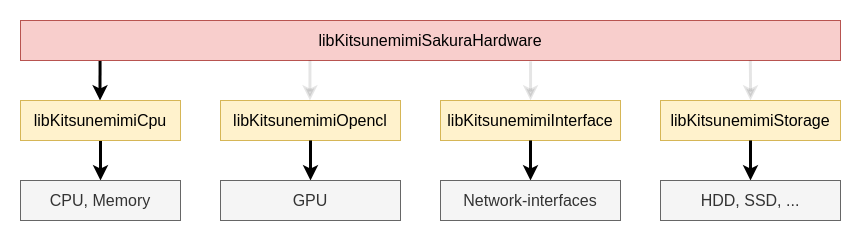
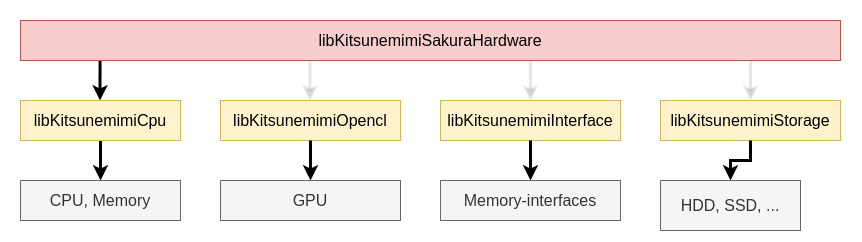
  <mxCell id="0" />
  <mxCell id="1" parent="0" />
  <mxCell id="2" style="edgeStyle=orthogonalEdgeStyle;rounded=0;orthogonalLoop=1;jettySize=auto;html=1;strokeWidth=3;startArrow=classic;startFill=1;entryX=0.5;entryY=1;entryDx=0;entryDy=0;endArrow=none;endFill=0;" parent="1" source="3" target="5" edge="1"><mxGeometry relative="1" as="geometry"><mxPoint x="190" y="150" as="targetPoint" /></mxGeometry></mxCell>
  <mxCell id="3" value="CPU, Memory" style="rounded=0;whiteSpace=wrap;html=1;fillColor=#f5f5f5;strokeColor=#666666;fontColor=#333333;fontSize=16;sketch=0;" parent="1" vertex="1"><mxGeometry x="20" y="180" width="160" height="40" as="geometry" /></mxCell>
  <mxCell id="4" style="edgeStyle=orthogonalEdgeStyle;rounded=0;orthogonalLoop=1;jettySize=auto;html=1;entryX=0.097;entryY=1.002;entryDx=0;entryDy=0;strokeWidth=3;startArrow=classic;startFill=1;entryPerimeter=0;endArrow=none;endFill=0;exitX=0.497;exitY=0;exitDx=0;exitDy=0;exitPerimeter=0;" parent="1" source="5" target="6" edge="1"><mxGeometry relative="1" as="geometry" /></mxCell>
  <mxCell id="5" value="libKitsunemimiCpu" style="rounded=0;whiteSpace=wrap;html=1;strokeColor=#d6b656;fontSize=16;fillColor=#fff2cc;sketch=0;" parent="1" vertex="1"><mxGeometry x="20" y="100" width="160" height="40" as="geometry" /></mxCell>
  <mxCell id="6" value="libKitsunemimiSakuraHardware" style="rounded=0;whiteSpace=wrap;html=1;fontSize=16;fillColor=#f8cecc;strokeColor=#b85450;sketch=0;" parent="1" vertex="1"><mxGeometry x="20" y="20" width="820" height="40" as="geometry" /></mxCell>
  <mxCell id="7" value="libKitsunemimiOpencl" style="rounded=0;whiteSpace=wrap;html=1;strokeColor=#d6b656;fontSize=16;fillColor=#fff2cc;sketch=0;" parent="1" vertex="1"><mxGeometry x="220" y="100" width="180" height="40" as="geometry" /></mxCell>
  <mxCell id="8" style="edgeStyle=orthogonalEdgeStyle;rounded=0;orthogonalLoop=1;jettySize=auto;html=1;entryX=0.5;entryY=1;entryDx=0;entryDy=0;startArrow=classic;startFill=1;endArrow=none;endFill=0;strokeWidth=3;fontSize=17;" parent="1" source="9" target="7" edge="1"><mxGeometry relative="1" as="geometry" /></mxCell>
  <mxCell id="9" value="GPU" style="rounded=0;whiteSpace=wrap;html=1;fillColor=#f5f5f5;strokeColor=#666666;fontColor=#333333;fontSize=16;sketch=0;" parent="1" vertex="1"><mxGeometry x="220" y="180" width="180" height="40" as="geometry" /></mxCell>
  <mxCell id="10" style="edgeStyle=orthogonalEdgeStyle;rounded=0;orthogonalLoop=1;jettySize=auto;html=1;entryX=0.622;entryY=1.023;entryDx=0;entryDy=0;entryPerimeter=0;endArrow=none;endFill=0;strokeWidth=3;fontSize=17;startArrow=classic;startFill=1;textOpacity=30;opacity=10;" parent="1" source="11" target="6" edge="1"><mxGeometry relative="1" as="geometry" /></mxCell>
  <mxCell id="11" value="libKitsunemimiInterface" style="rounded=0;whiteSpace=wrap;html=1;strokeColor=#d6b656;fontSize=16;fillColor=#fff2cc;glass=0;sketch=0;shadow=0;" parent="1" vertex="1"><mxGeometry x="440" y="100" width="180" height="40" as="geometry" /></mxCell>
  <mxCell id="12" style="edgeStyle=orthogonalEdgeStyle;rounded=0;orthogonalLoop=1;jettySize=auto;html=1;entryX=0.89;entryY=1;entryDx=0;entryDy=0;entryPerimeter=0;endArrow=none;endFill=0;strokeWidth=3;fontSize=17;startArrow=classic;startFill=1;textOpacity=30;opacity=10;" parent="1" source="13" target="6" edge="1"><mxGeometry relative="1" as="geometry" /></mxCell>
  <mxCell id="13" value="libKitsunemimiStorage" style="rounded=0;whiteSpace=wrap;html=1;strokeColor=#d6b656;fontSize=16;fillColor=#fff2cc;glass=0;sketch=0;shadow=0;" parent="1" vertex="1"><mxGeometry x="660" y="100" width="180" height="40" as="geometry" /></mxCell>
  <mxCell id="14" style="edgeStyle=orthogonalEdgeStyle;rounded=0;orthogonalLoop=1;jettySize=auto;html=1;entryX=0.5;entryY=1;entryDx=0;entryDy=0;startArrow=classic;startFill=1;endArrow=none;endFill=0;strokeWidth=3;fontSize=17;" parent="1" source="15" target="13" edge="1"><mxGeometry relative="1" as="geometry" /></mxCell>
- <mxCell id="15" value="HDD, SSD, ..." style="rounded=0;whiteSpace=wrap;html=1;fillColor=#f5f5f5;strokeColor=#666666;fontColor=#333333;fontSize=16;sketch=0;" parent="1" vertex="1"><mxGeometry x="660" y="180" width="180" height="40" as="geometry" /></mxCell>
+ <mxCell id="15" value="HDD, SSD, ..." style="rounded=0;whiteSpace=wrap;html=1;fillColor=#f5f5f5;strokeColor=#666666;fontColor=#333333;fontSize=16;sketch=0;" parent="1" vertex="1"><mxGeometry x="660" y="180" width="140" height="50" as="geometry" /></mxCell>
  <mxCell id="16" style="edgeStyle=orthogonalEdgeStyle;rounded=0;orthogonalLoop=1;jettySize=auto;html=1;entryX=0.5;entryY=1;entryDx=0;entryDy=0;startArrow=classic;startFill=1;endArrow=none;endFill=0;strokeWidth=3;fontSize=17;" parent="1" source="17" target="11" edge="1"><mxGeometry relative="1" as="geometry" /></mxCell>
- <mxCell id="17" value="Network-interfaces" style="rounded=0;whiteSpace=wrap;html=1;fillColor=#f5f5f5;strokeColor=#666666;fontColor=#333333;fontSize=16;sketch=0;" parent="1" vertex="1"><mxGeometry x="440" y="180" width="180" height="40" as="geometry" /></mxCell>
+ <mxCell id="17" value="Memory-interfaces" style="rounded=0;whiteSpace=wrap;html=1;fillColor=#f5f5f5;strokeColor=#666666;fontColor=#333333;fontSize=16;sketch=0;" parent="1" vertex="1"><mxGeometry x="440" y="180" width="180" height="40" as="geometry" /></mxCell>
  <mxCell id="18" style="edgeStyle=orthogonalEdgeStyle;rounded=0;orthogonalLoop=1;jettySize=auto;html=1;entryX=0.353;entryY=0.993;entryDx=0;entryDy=0;strokeWidth=3;startArrow=classic;startFill=1;entryPerimeter=0;endArrow=none;endFill=0;exitX=0.497;exitY=-0.001;exitDx=0;exitDy=0;exitPerimeter=0;textOpacity=30;opacity=10;" parent="1" source="7" target="6" edge="1"><mxGeometry relative="1" as="geometry"><mxPoint x="110" y="110" as="sourcePoint" /><mxPoint x="126.76" y="70.2" as="targetPoint" /></mxGeometry></mxCell>
